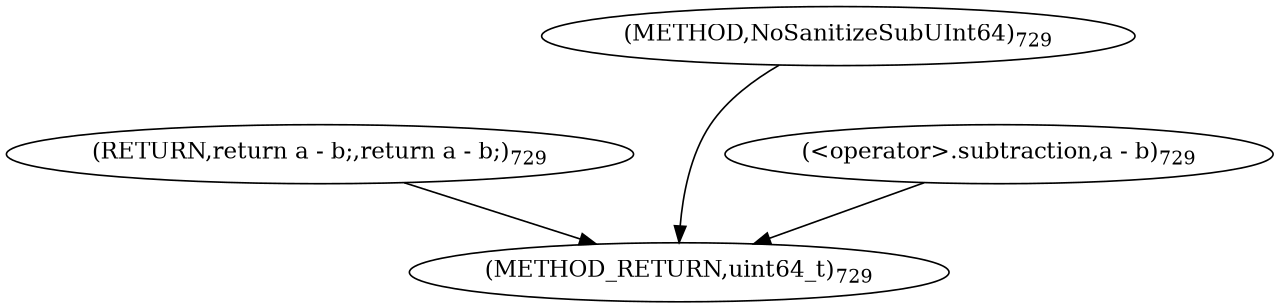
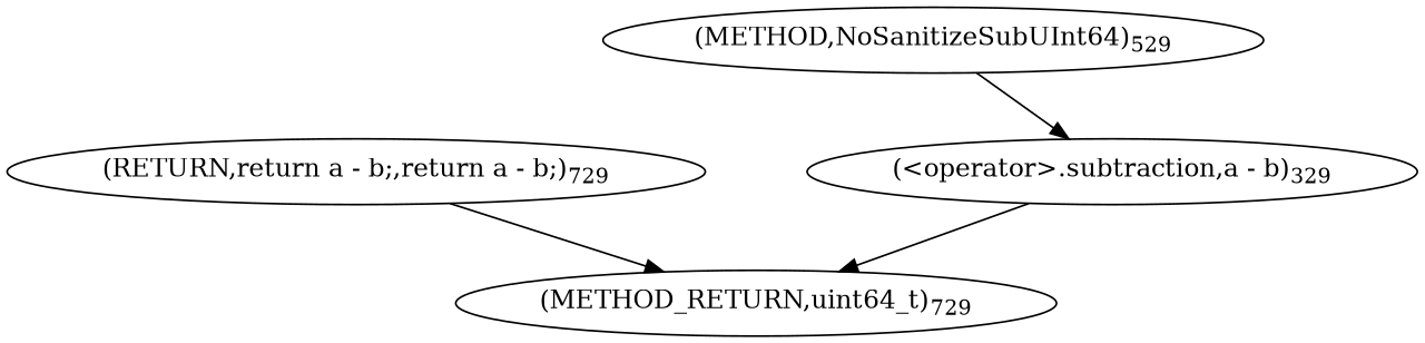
  digraph {
    n1 [label=<(RETURN,return a - b;,return a - b;)<SUB>729</SUB>>]
    n2 [label=<(METHOD_RETURN,uint64_t)<SUB>729</SUB>>]
-   n3 [label=<(&lt;operator&gt;.subtraction,a - b)<SUB>729</SUB>>]
-   n4 [label=<(METHOD,NoSanitizeSubUInt64)<SUB>729</SUB>>]
+   n3 [label=<(&lt;operator&gt;.subtraction,a - b)<SUB>329</SUB>>]
+   n4 [label=<(METHOD,NoSanitizeSubUInt64)<SUB>529</SUB>>]
    n1 -> n2
    n3 -> n2
-   n4 -> n2
+   n4 -> n3
  }
